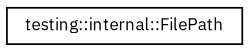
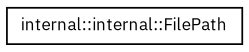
  digraph {
    rankdir=LR
    fontname="IBM Plex Sans"
-   n1 [color=black fillcolor=white fontname="IBM Plex Sans" fontsize=10 height=0.2 label="testing::internal::FilePath" shape=record style=filled width=0.4]
+   n1 [color=black fillcolor=white fontname="IBM Plex Sans" fontsize=10 height=0.2 label="internal::internal::FilePath" shape=record style=filled width=0.4]
  }
